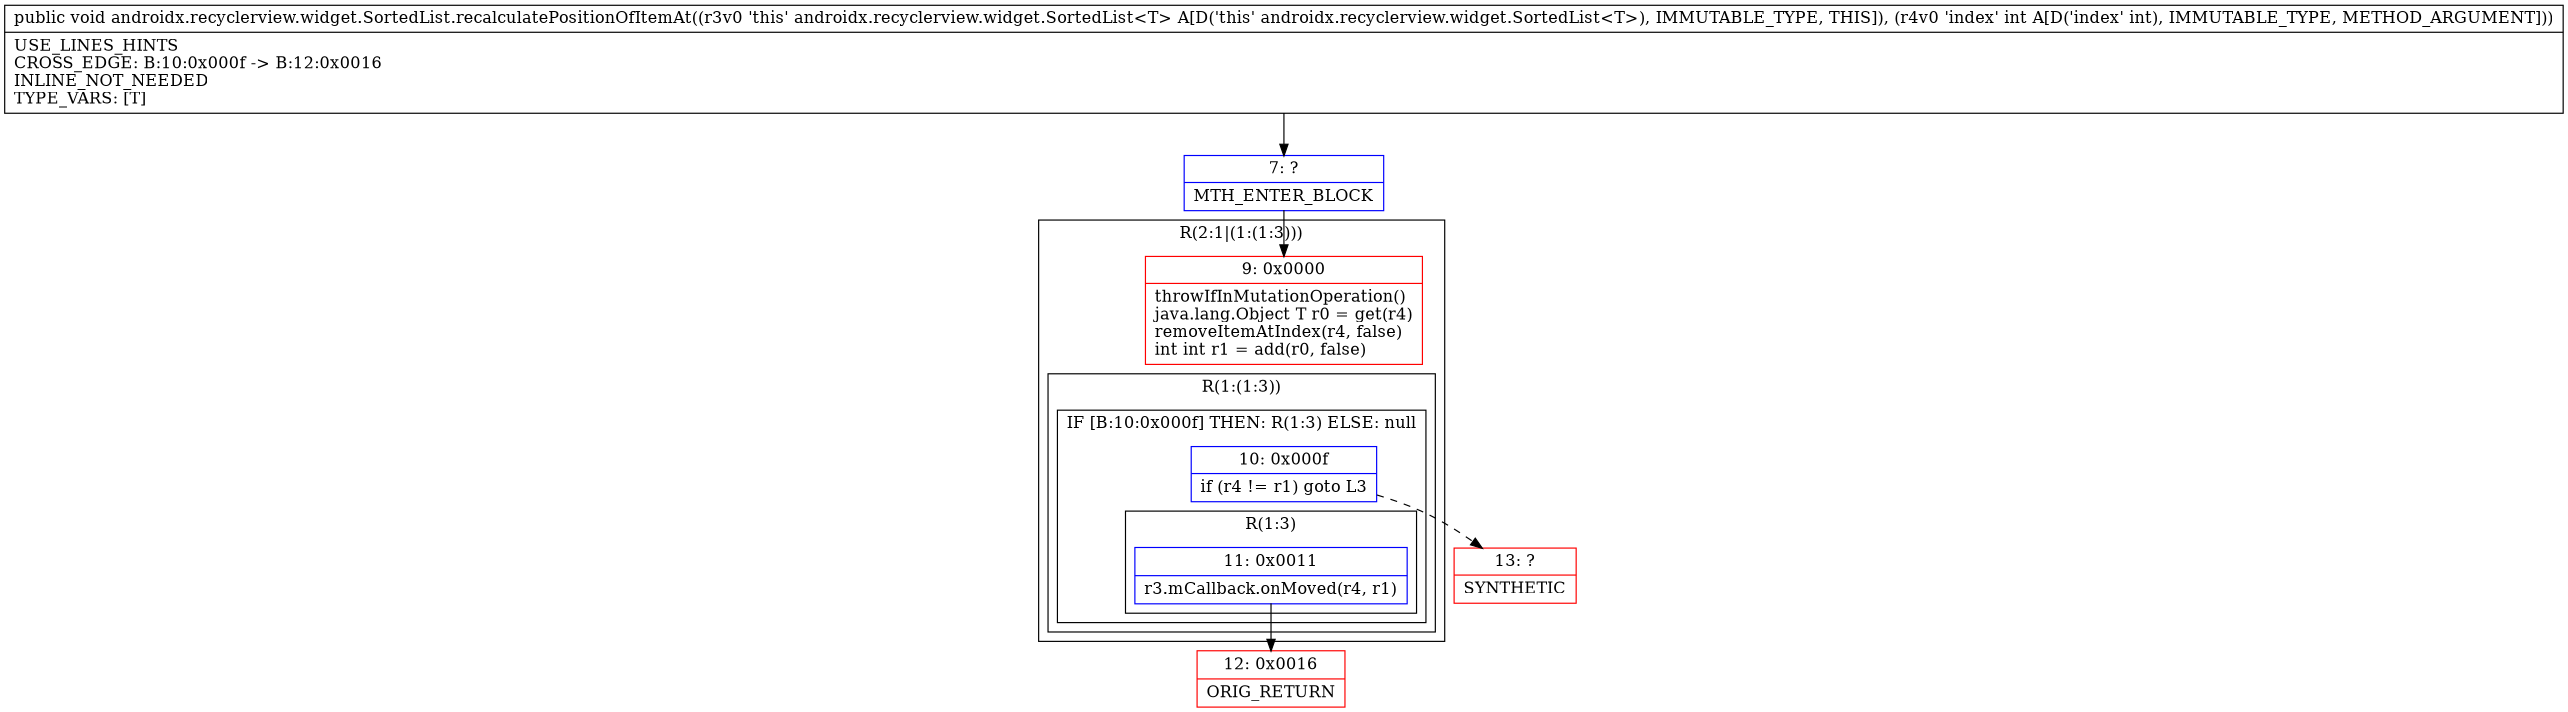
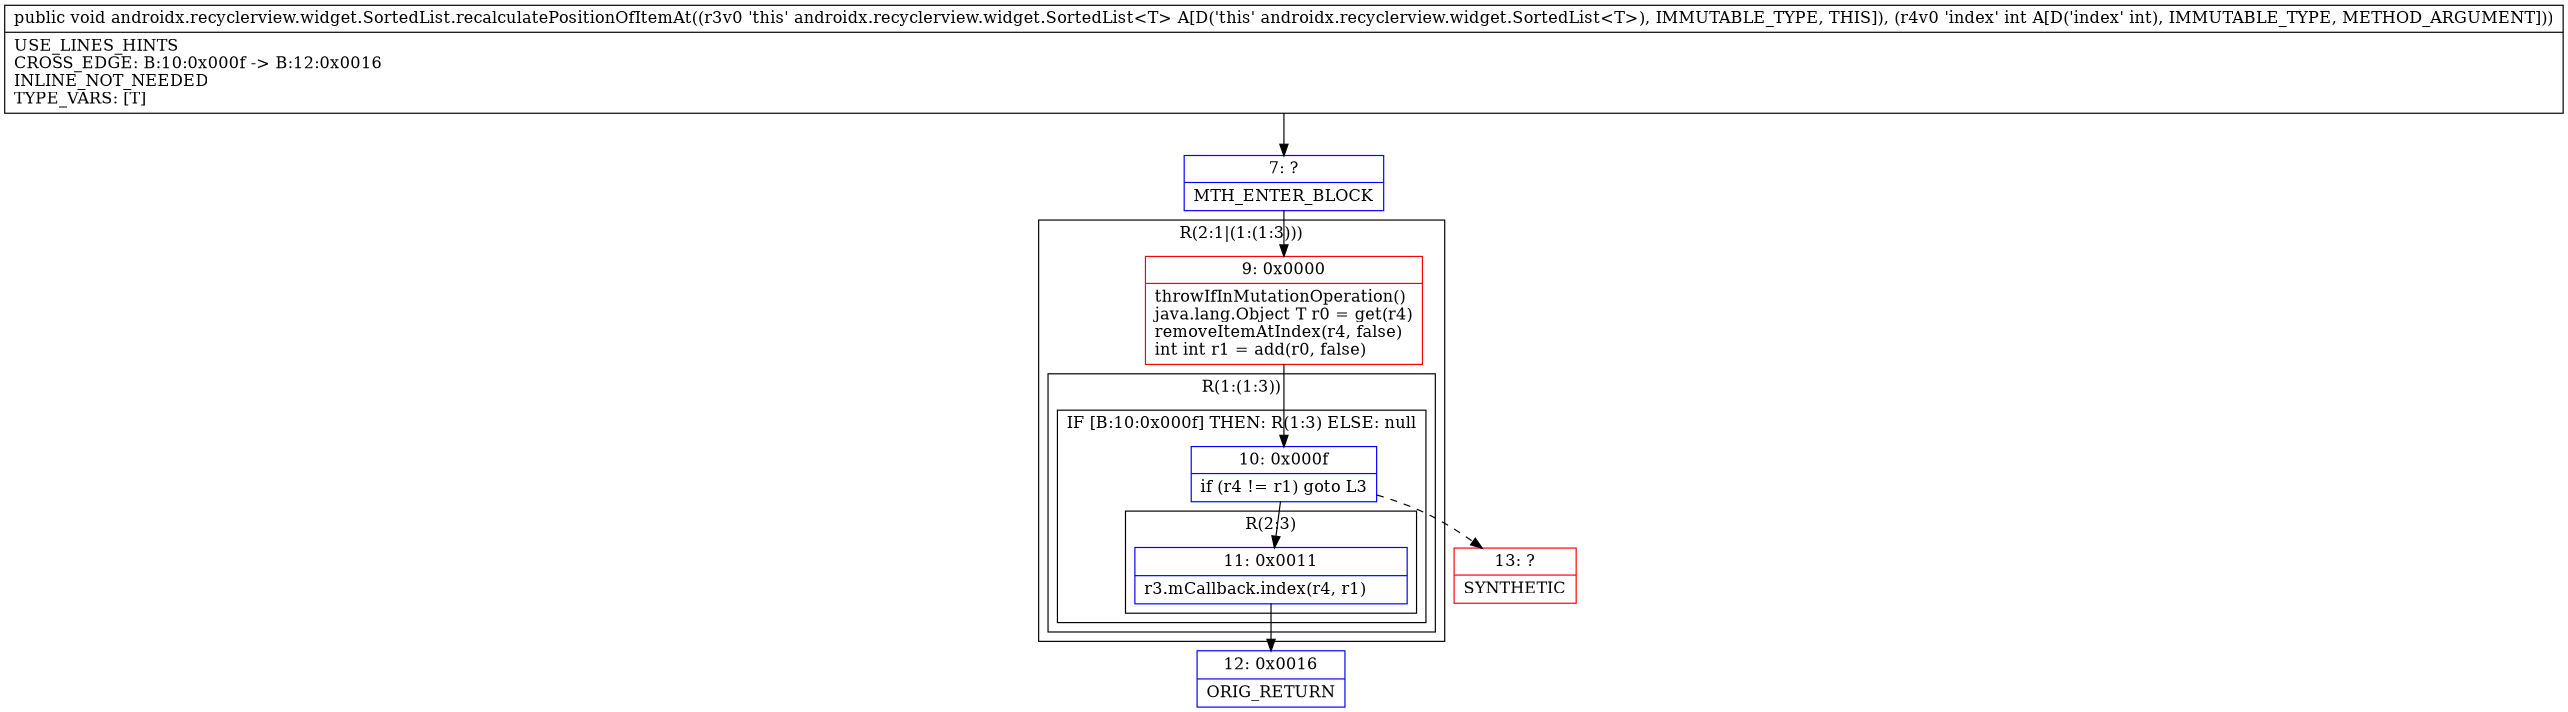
  digraph {
    node [color=blue shape=record]
-   n1 [label="{11\:\ 0x0011|r3.mCallback.onMoved(r4, r1)\l}"]
+   n1 [label="{11\:\ 0x0011|r3.mCallback.index(r4, r1)\l}"]
    n2 [label="{10\:\ 0x000f|if (r4 != r1) goto L3\l}"]
    n3 [color=red label="{9\:\ 0x0000|throwIfInMutationOperation()\ljava.lang.Object T r0 = get(r4)\lremoveItemAtIndex(r4, false)\lint int r1 = add(r0, false)\l}"]
-   n4 [color=red label="{12\:\ 0x0016|ORIG_RETURN\l}"]
+   n4 [label="{12\:\ 0x0016|ORIG_RETURN\l}"]
    n5 [color=red label="{13\:\ ?|SYNTHETIC\l}"]
    n6 [label="{7\:\ ?|MTH_ENTER_BLOCK\l}"]
    n7 [label="{public void androidx.recyclerview.widget.SortedList.recalculatePositionOfItemAt((r3v0 'this' androidx.recyclerview.widget.SortedList\<T\> A[D('this' androidx.recyclerview.widget.SortedList\<T\>), IMMUTABLE_TYPE, THIS]), (r4v0 'index' int A[D('index' int), IMMUTABLE_TYPE, METHOD_ARGUMENT]))  | USE_LINES_HINTS\lCROSS_EDGE: B:10:0x000f \-\> B:12:0x0016\lINLINE_NOT_NEEDED\lTYPE_VARS: [T]\l}" color=""]
    subgraph cluster_1 {
      label="R(2:1|(1:(1:3)))"
      n3
      subgraph cluster_2 {
        label="R(1:(1:3))"
        subgraph cluster_3 {
          label="IF [B:10:0x000f] THEN: R(1:3) ELSE: null"
          n2
          subgraph cluster_4 {
-           label="R(1:3)"
+           label="R(2:3)"
            n1
          }
        }
      }
    }
    n1 -> n4
+   n2 -> n1
    n2 -> n5 [style=dashed]
+   n3 -> n2
    n6 -> n3
    n7 -> n6
  }
